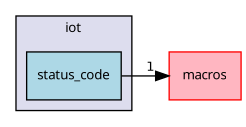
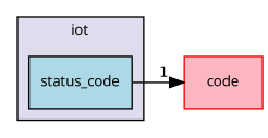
  digraph {
    compound=true
    rankdir=LR
    fontname="Noto Sans"
    node [fontname="Noto Sans" fontsize=10 shape=box style=filled]
    n1 [fillcolor=lightblue label=status_code pencolor=black]
-   n2 [color=red fillcolor=lightpink label=macros]
+   n2 [color=red fillcolor=lightpink label=code]
    subgraph cluster_1 {
      bgcolor="#ddddee"
      fontsize=10
      label=iot
      pencolor=black
      n1
    }
    n1 -> n2 [headlabel=1 labeldistance=1.5 labelfontname=Helvetica labelfontsize=10 fontname="Noto Sans"]
  }
